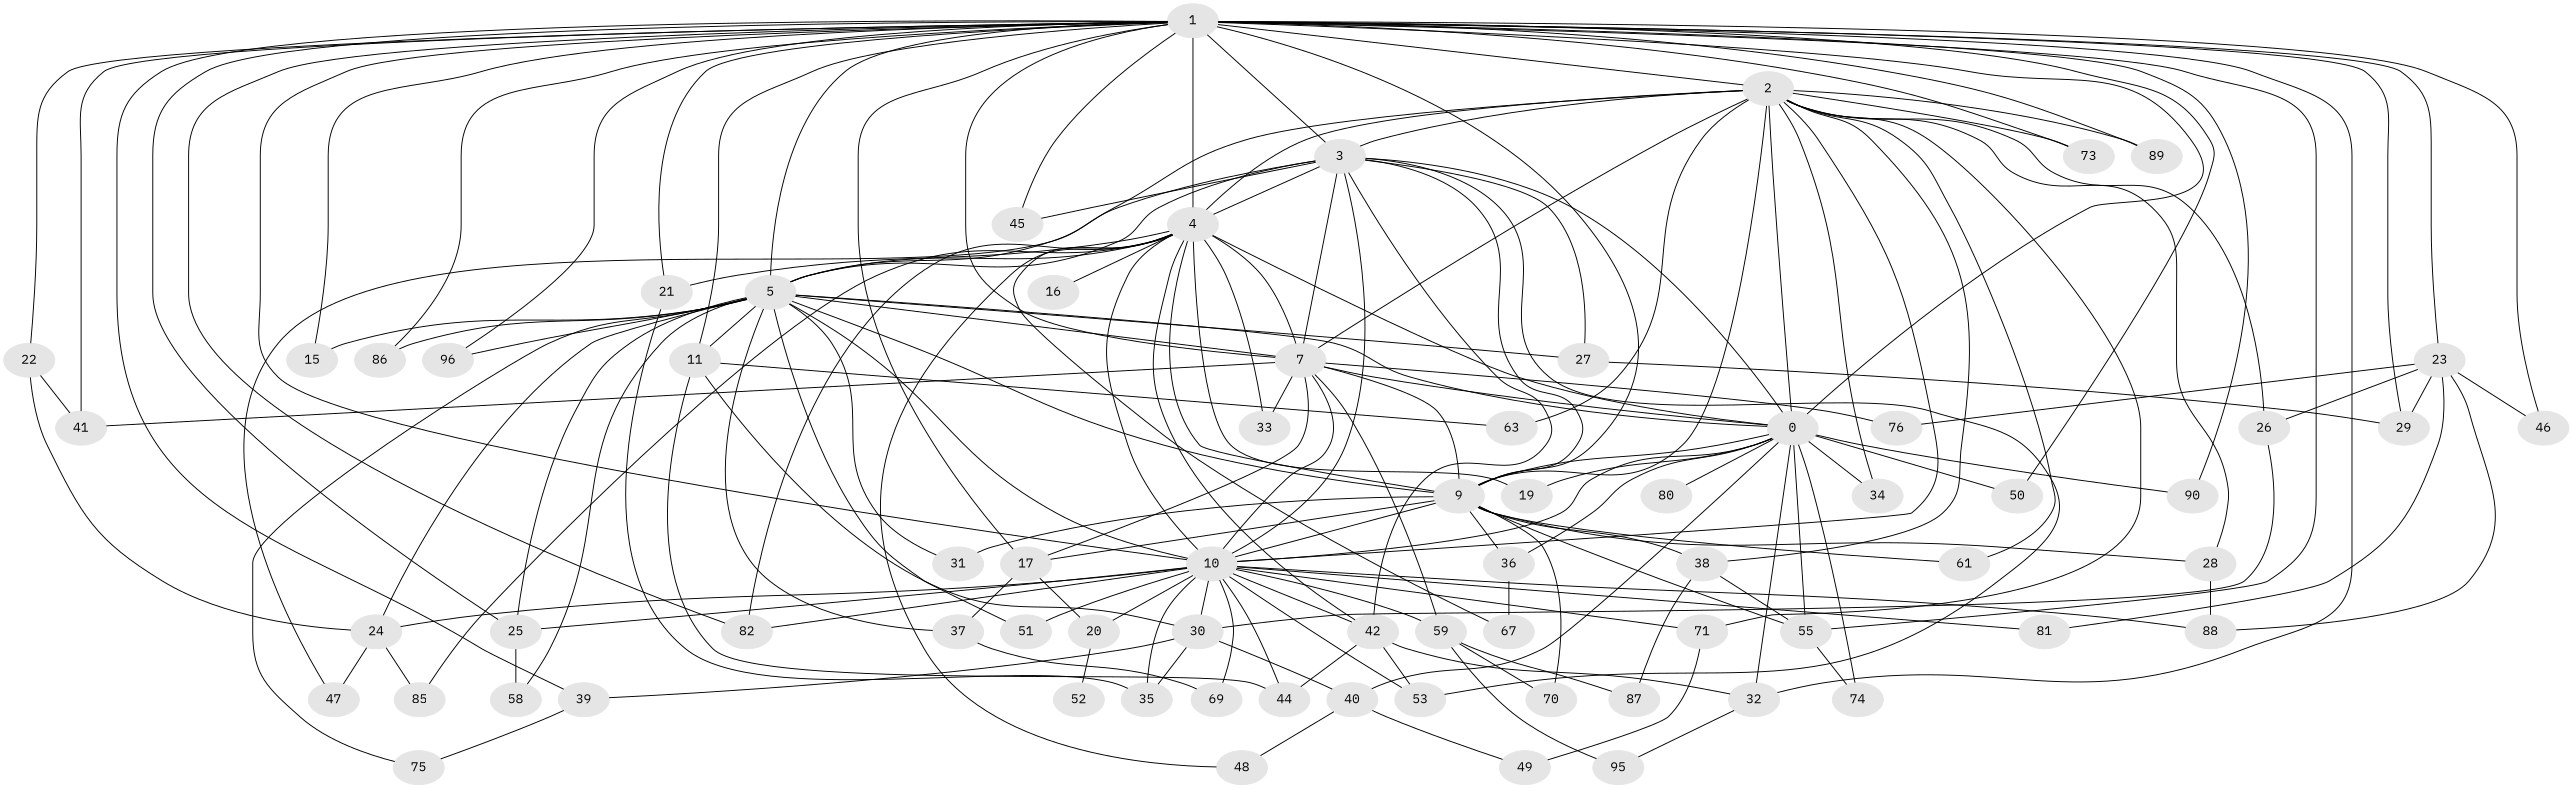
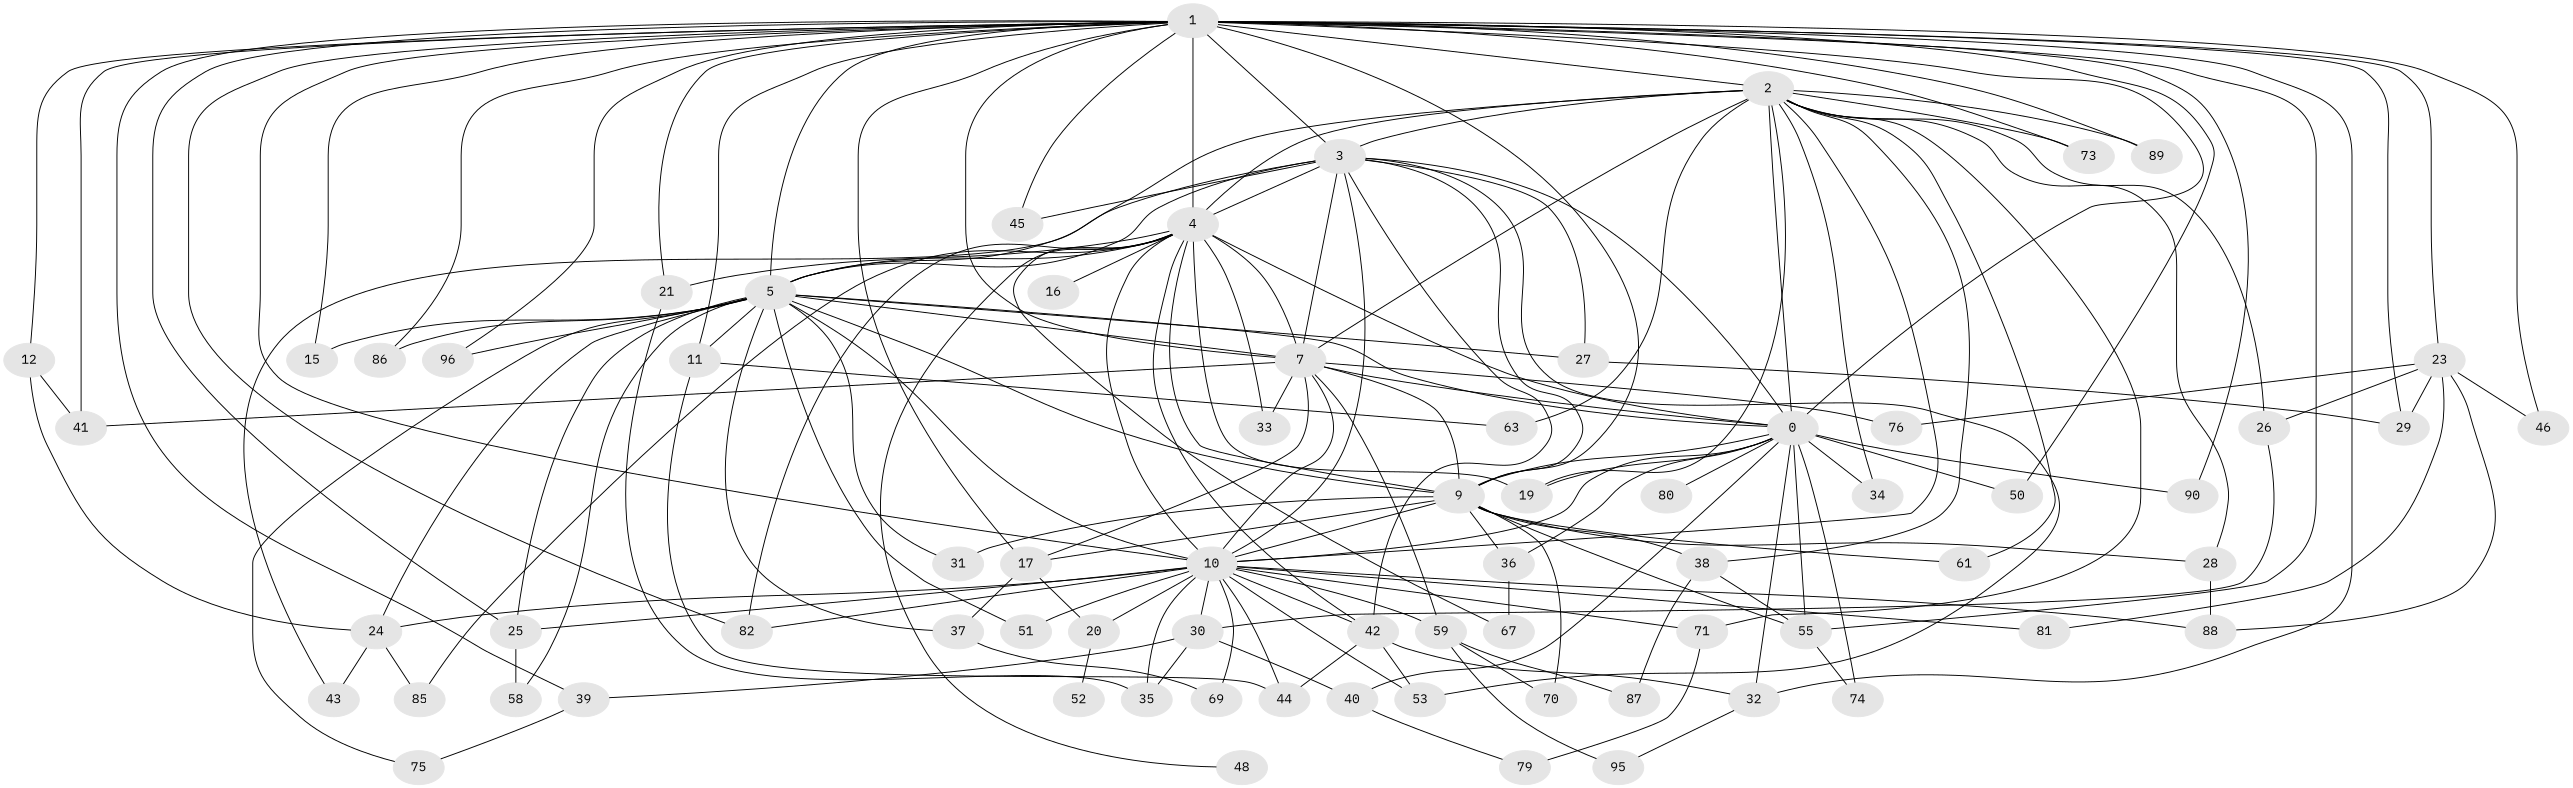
  graph {
    fontname="IBM Plex Mono"
    node [color=gray90 fontname="IBM Plex Mono" style=filled]
    edge [fontname="IBM Plex Mono"]
    1 [super="+6"]
    2 [super="+68"]
    3
    4 [super="+84"]
    5 [super="+92"]
    7 [super="+14"]
    n7 [label=0 super="+18"]
    9 [super="+65"]
    10 [super="+13"]
    11
    15
    17 [super="+54"]
    21
-   22 [super="+97"]
+   22 [super="+97" label=12]
    23 [super="+94"]
    25 [super="+72"]
    29 [super="+60"]
    32 [super="+64"]
    39
    41 [super="+77"]
    45
    n22 [label=46]
    50 [super="+83"]
    55 [super="+93"]
    73
    82 [super="+91"]
    86
    89
    90
    96
    26 [super="+42"]
    28
    34
    38 [super="+57"]
    61
    63
    71
    n38 [label=42 super="+66"]
    27
-   47
+   47 [label=43]
    53 [super="+56"]
    16
    19
    33
    48
    67
    85
    24
    31
    37
    51
    58
    75
    59 [super="+62"]
    76
    80
    36
    40
    74
    70
    20
    30 [super="+43"]
    35 [super="+78"]
    44 [super="+46"]
    69
    81
    88
    95
    87
-   79 [label=49]
+   79
    52
    1 -- 2 [weight=3]
    1 -- 3 [weight=2]
    1 -- 4 [weight=2]
    1 -- 5 [weight=2]
    1 -- 7 [weight=2]
    1 -- n7 [weight=2]
    1 -- 9 [weight=2]
    1 -- 10 [weight=3]
    1 -- 11
    1 -- 15
    1 -- 17
    1 -- 21
    1 -- 22
    1 -- 23 [weight=2]
    1 -- 25
    1 -- 29
    1 -- 32
    1 -- 39
    1 -- 41
    1 -- 45
    1 -- n22
    1 -- 50 [weight=2]
    1 -- 55
    1 -- 73
    1 -- 82
    1 -- 86
    1 -- 89
    1 -- 90
    1 -- 96
    2 -- 3
    2 -- 4
    2 -- 5
    2 -- 7
    2 -- n7
-   2 -- 9
+   2 -- 19
    2 -- 10
    2 -- 73
    2 -- 89
    2 -- 26
    2 -- 28
    2 -- 34
    2 -- 38
    2 -- 61
    2 -- 63
    2 -- 71
    3 -- 4
    3 -- 5
    3 -- 7
    3 -- n7
    3 -- 9
    3 -- 10
    3 -- 45
    3 -- n38
    3 -- 27
    3 -- 47
    3 -- 53
    4 -- 5
    4 -- 7
    4 -- n7 [weight=2]
    4 -- 9
    4 -- 10
    4 -- 21
    4 -- 82
    4 -- n38
    4 -- 16
    4 -- 19
    4 -- 33
    4 -- 48
    4 -- 67
    4 -- 85
    5 -- 7 [weight=2]
    5 -- n7
    5 -- 9 [weight=2]
    5 -- 10
    5 -- 11
    5 -- 15
    5 -- 25
    5 -- 86
    5 -- 96
    5 -- 27
    5 -- 24
    5 -- 31
    5 -- 37
    5 -- 51
    5 -- 58
    5 -- 75
    7 -- n7
    7 -- 9 [weight=2]
    7 -- 10
    7 -- 17
    7 -- 41
    7 -- 33
    7 -- 59
    7 -- 76
    n7 -- 9
    n7 -- 10
    n7 -- 32 [weight=2]
    n7 -- 50
    n7 -- 55
    n7 -- 90
    n7 -- 34
    n7 -- 19
    n7 -- 80
    n7 -- 36
    n7 -- 40
    n7 -- 74
    9 -- 10
    9 -- 17
    9 -- 55
    9 -- 28
    9 -- 38
    9 -- 61
    9 -- 31
    9 -- 36
    9 -- 70
    10 -- 25
    10 -- 82
    10 -- 71
    10 -- n38
    10 -- 53
    10 -- 24
    10 -- 51
    10 -- 59 [weight=2]
    10 -- 20
    10 -- 30 [weight=2]
    10 -- 35
    10 -- 44
    10 -- 69
    10 -- 81
    10 -- 88
    11 -- 63
-   11 -- 30
    11 -- 44
    17 -- 37
    17 -- 20
    21 -- 35
    22 -- 41
    22 -- 24
    23 -- 29
    23 -- n22
    23 -- 26
    23 -- 76
    23 -- 81
    23 -- 88
    25 -- 58
    32 -- 95
    39 -- 75
    55 -- 74
    26 -- 30
    28 -- 88
    38 -- 55
    38 -- 87
    71 -- 79
    n38 -- 32
    n38 -- 53
    n38 -- 44
    27 -- 29
    24 -- 47
    24 -- 85
    37 -- 69
    59 -- 70
    59 -- 95
    59 -- 87
    36 -- 67
-   40 -- 48
    40 -- 79
    20 -- 52
    30 -- 39
    30 -- 40
    30 -- 35
  }
